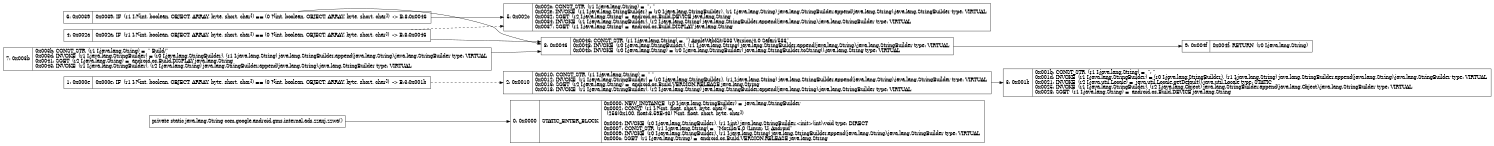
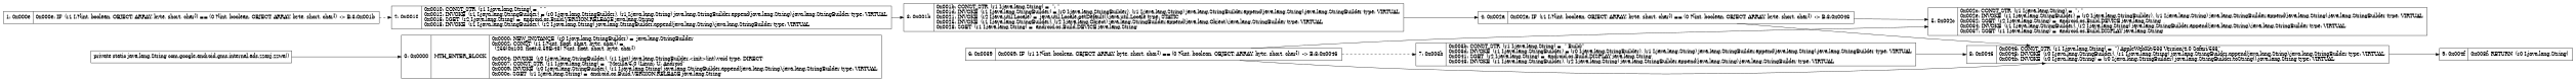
  digraph {
    rankdir=LR
    node [shape=record]
-   n1 [label="{0\:\ 0x0000|STATIC_ENTER_BLOCK\l|0x0000: NEW_INSTANCE  (r0 I:java.lang.StringBuilder) =  java.lang.StringBuilder \l0x0002: CONST  (r1 I:?[int, float, short, byte, char]) = \l  (256(0x100, float:3.59E\-43) ?[int, float, short, byte, char])\l \l0x0004: INVOKE  (r0 I:java.lang.StringBuilder), (r1 I:int) java.lang.StringBuilder.\<init\>(int):void type: DIRECT \l0x0007: CONST_STR  (r1 I:java.lang.String) =  \"Mozilla\/5.0 (Linux; U; Android\" \l0x0009: INVOKE  (r0 I:java.lang.StringBuilder), (r1 I:java.lang.String) java.lang.StringBuilder.append(java.lang.String):java.lang.StringBuilder type: VIRTUAL \l0x000c: SGET  (r1 I:java.lang.String) =  android.os.Build.VERSION.RELEASE java.lang.String \l}"]
+   n1 [label="{0\:\ 0x0000|MTH_ENTER_BLOCK\l|0x0000: NEW_INSTANCE  (r0 I:java.lang.StringBuilder) =  java.lang.StringBuilder \l0x0002: CONST  (r1 I:?[int, float, short, byte, char]) = \l  (256(0x100, float:3.59E\-43) ?[int, float, short, byte, char])\l \l0x0004: INVOKE  (r0 I:java.lang.StringBuilder), (r1 I:int) java.lang.StringBuilder.\<init\>(int):void type: DIRECT \l0x0007: CONST_STR  (r1 I:java.lang.String) =  \"Mozilla\/5.0 (Linux; U; Android\" \l0x0009: INVOKE  (r0 I:java.lang.StringBuilder), (r1 I:java.lang.String) java.lang.StringBuilder.append(java.lang.String):java.lang.StringBuilder type: VIRTUAL \l0x000c: SGET  (r1 I:java.lang.String) =  android.os.Build.VERSION.RELEASE java.lang.String \l}"]
    n2 [label="{1\:\ 0x000e|0x000e: IF  (r1 I:?[int, boolean, OBJECT, ARRAY, byte, short, char]) == (0 ?[int, boolean, OBJECT, ARRAY, byte, short, char])  \-\> B:3:0x001b \l}"]
    n3 [label="{2\:\ 0x0010|0x0010: CONST_STR  (r1 I:java.lang.String) =  \" \" \l0x0012: INVOKE  (r1 I:java.lang.StringBuilder) = (r0 I:java.lang.StringBuilder), (r1 I:java.lang.String) java.lang.StringBuilder.append(java.lang.String):java.lang.StringBuilder type: VIRTUAL \l0x0016: SGET  (r2 I:java.lang.String) =  android.os.Build.VERSION.RELEASE java.lang.String \l0x0018: INVOKE  (r1 I:java.lang.StringBuilder), (r2 I:java.lang.String) java.lang.StringBuilder.append(java.lang.String):java.lang.StringBuilder type: VIRTUAL \l}"]
    n4 [label="{3\:\ 0x001b|0x001b: CONST_STR  (r1 I:java.lang.String) =  \"; \" \l0x001d: INVOKE  (r1 I:java.lang.StringBuilder) = (r0 I:java.lang.StringBuilder), (r1 I:java.lang.String) java.lang.StringBuilder.append(java.lang.String):java.lang.StringBuilder type: VIRTUAL \l0x0021: INVOKE  (r2 I:java.util.Locale) =  java.util.Locale.getDefault():java.util.Locale type: STATIC \l0x0025: INVOKE  (r1 I:java.lang.StringBuilder), (r2 I:java.lang.Object) java.lang.StringBuilder.append(java.lang.Object):java.lang.StringBuilder type: VIRTUAL \l0x0028: SGET  (r1 I:java.lang.String) =  android.os.Build.DEVICE java.lang.String \l}"]
    n5 [label="{4\:\ 0x002a|0x002a: IF  (r1 I:?[int, boolean, OBJECT, ARRAY, byte, short, char]) == (0 ?[int, boolean, OBJECT, ARRAY, byte, short, char])  \-\> B:8:0x0046 \l}"]
    n6 [label="{5\:\ 0x002c|0x002c: CONST_STR  (r1 I:java.lang.String) =  \"; \" \l0x002e: INVOKE  (r1 I:java.lang.StringBuilder) = (r0 I:java.lang.StringBuilder), (r1 I:java.lang.String) java.lang.StringBuilder.append(java.lang.String):java.lang.StringBuilder type: VIRTUAL \l0x0032: SGET  (r2 I:java.lang.String) =  android.os.Build.DEVICE java.lang.String \l0x0034: INVOKE  (r1 I:java.lang.StringBuilder), (r2 I:java.lang.String) java.lang.StringBuilder.append(java.lang.String):java.lang.StringBuilder type: VIRTUAL \l0x0037: SGET  (r1 I:java.lang.String) =  android.os.Build.DISPLAY java.lang.String \l}"]
    n7 [label="{8\:\ 0x0046|0x0046: CONST_STR  (r1 I:java.lang.String) =  \") AppleWebKit\/533 Version\/4.0 Safari\/533\" \l0x0048: INVOKE  (r0 I:java.lang.StringBuilder), (r1 I:java.lang.String) java.lang.StringBuilder.append(java.lang.String):java.lang.StringBuilder type: VIRTUAL \l0x004b: INVOKE  (r0 I:java.lang.String) = (r0 I:java.lang.StringBuilder) java.lang.StringBuilder.toString():java.lang.String type: VIRTUAL \l}"]
-   n8 [label="{9\:\ 0x004f|0x004f: RETURN  (r0 I:java.lang.String) \l}"]
+   n8 [label="{9\:\ 0x004f|0x008f: RETURN  (r0 I:java.lang.String) \l}"]
    n9 [label="{6\:\ 0x0039|0x0039: IF  (r1 I:?[int, boolean, OBJECT, ARRAY, byte, short, char]) == (0 ?[int, boolean, OBJECT, ARRAY, byte, short, char])  \-\> B:8:0x0046 \l}"]
    n10 [label="{7\:\ 0x003b|0x003b: CONST_STR  (r1 I:java.lang.String) =  \" Build\/\" \l0x003d: INVOKE  (r1 I:java.lang.StringBuilder) = (r0 I:java.lang.StringBuilder), (r1 I:java.lang.String) java.lang.StringBuilder.append(java.lang.String):java.lang.StringBuilder type: VIRTUAL \l0x0041: SGET  (r2 I:java.lang.String) =  android.os.Build.DISPLAY java.lang.String \l0x0043: INVOKE  (r1 I:java.lang.StringBuilder), (r2 I:java.lang.String) java.lang.StringBuilder.append(java.lang.String):java.lang.StringBuilder type: VIRTUAL \l}"]
    n11 [label="{private static java.lang.String com.google.android.gms.internal.ads.zzaxj.zzwa() }"]
    n2 -> n3 [style=dashed]
    n3 -> n4
-   n5 -> n6 [style=dashed]
+   n4 -> n5
+   n5 -> n6 [style=solid]
    n5 -> n7
    n7 -> n8
    n9 -> n6
    n9 -> n7
+   n9 -> n10 [style=dashed]
    n10 -> n7
    n11 -> n1
  }
